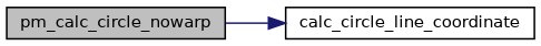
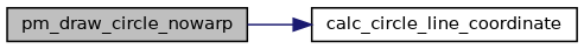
  digraph {
    rankdir=LR
    node [color=black fontname=Helvetica fontsize=10 shape=record]
-   n1 [fillcolor=grey75 fontcolor=black height=0.2 label=pm_calc_circle_nowarp style=filled width=0.4]
+   n1 [fillcolor=grey75 fontcolor=black height=0.2 label=pm_draw_circle_nowarp style=filled width=0.4]
    n2 [height=0.2 label=calc_circle_line_coordinate width=0.4]
    n1 -> n2 [color=midnightblue fontname=Helvetica fontsize=10 labelfontname=Helvetica labelfontsize=10 style=solid]
  }
